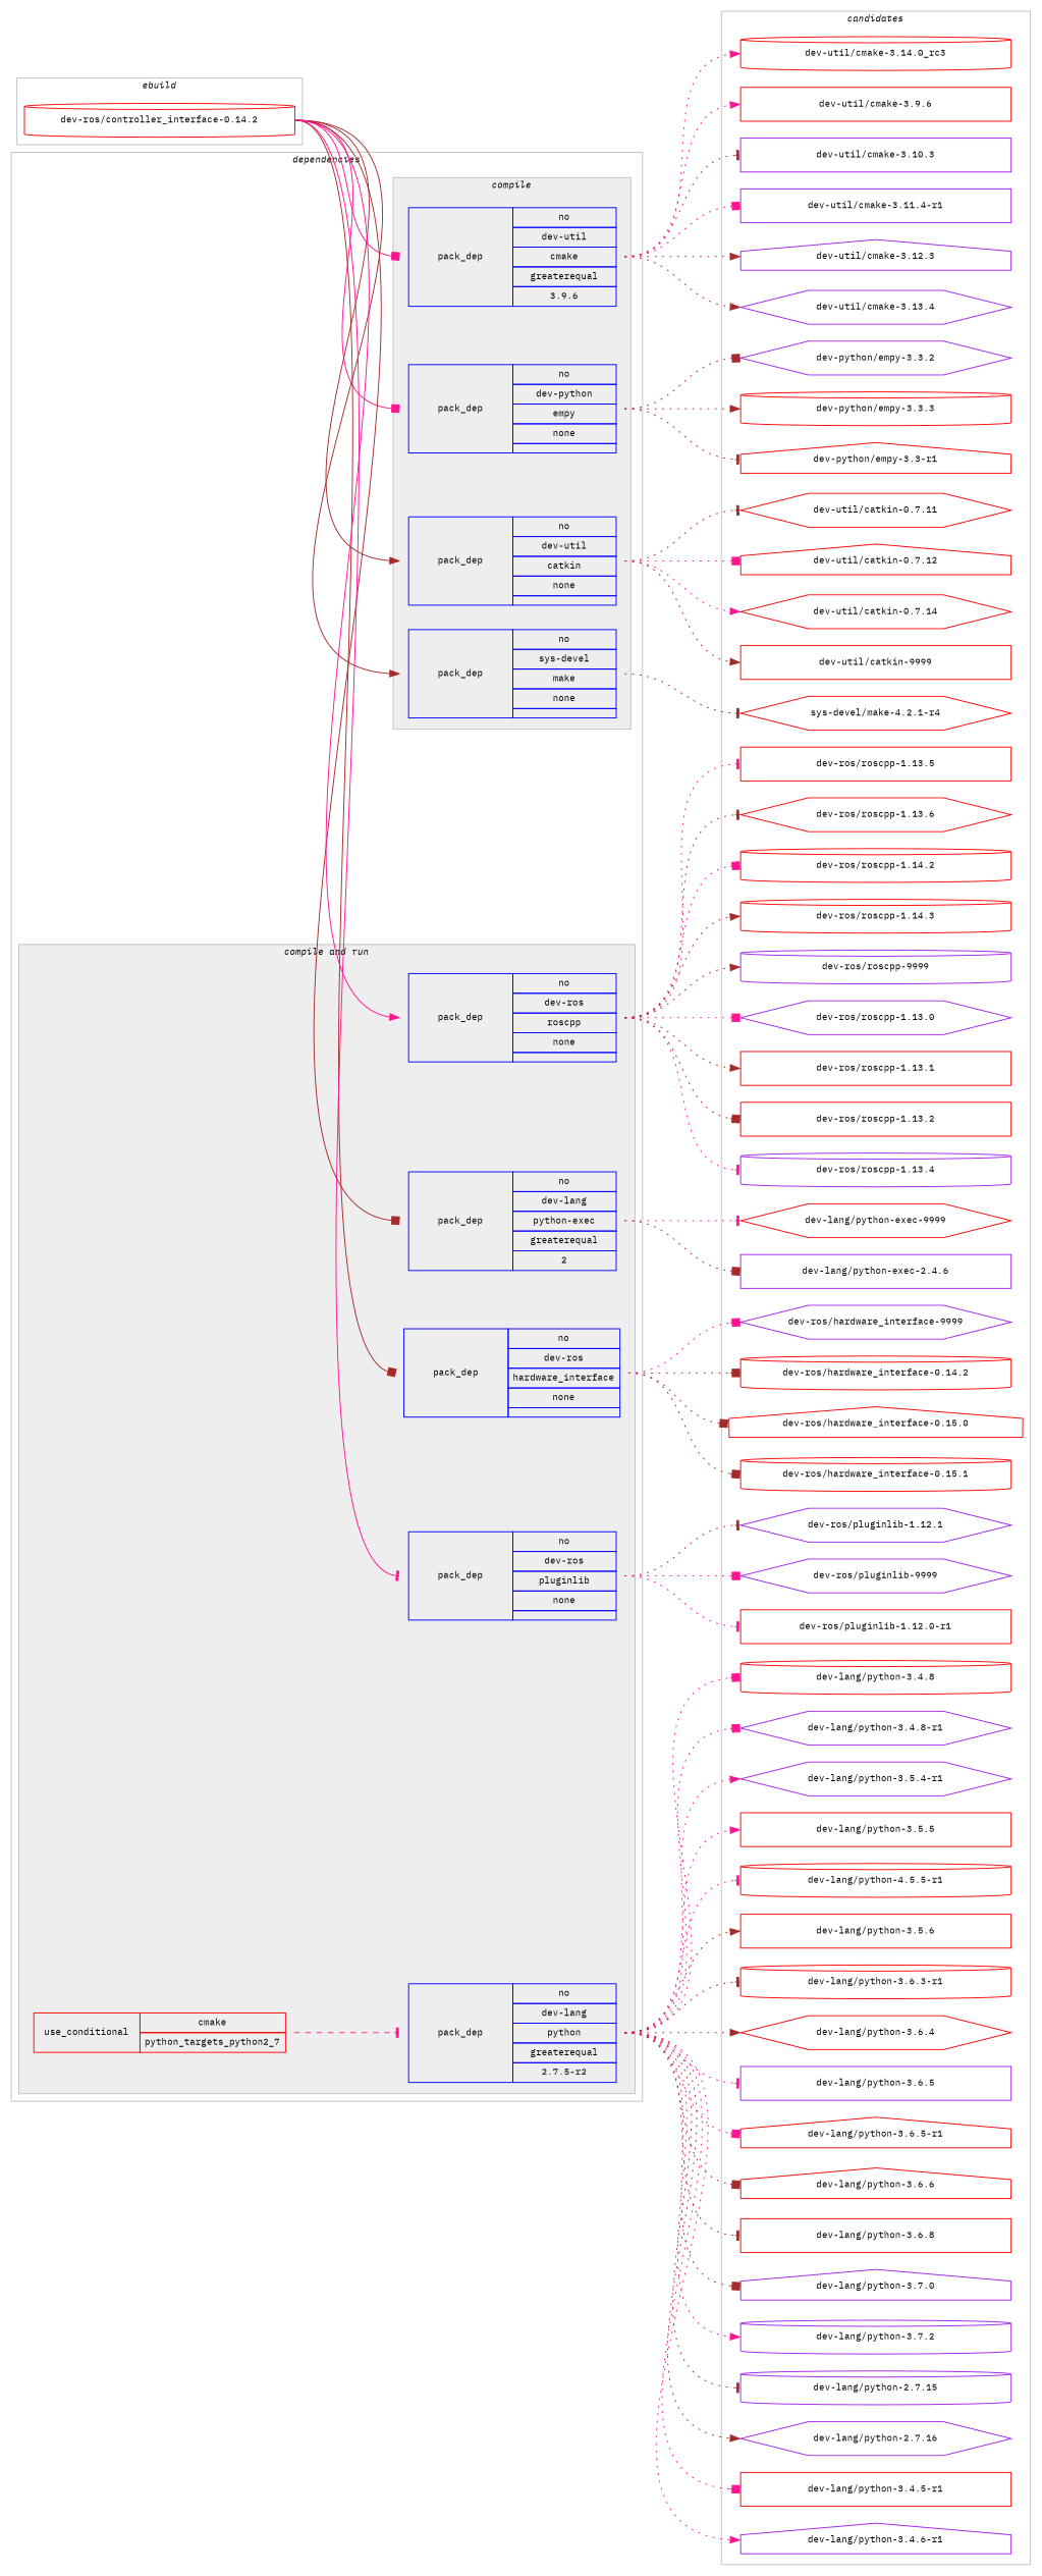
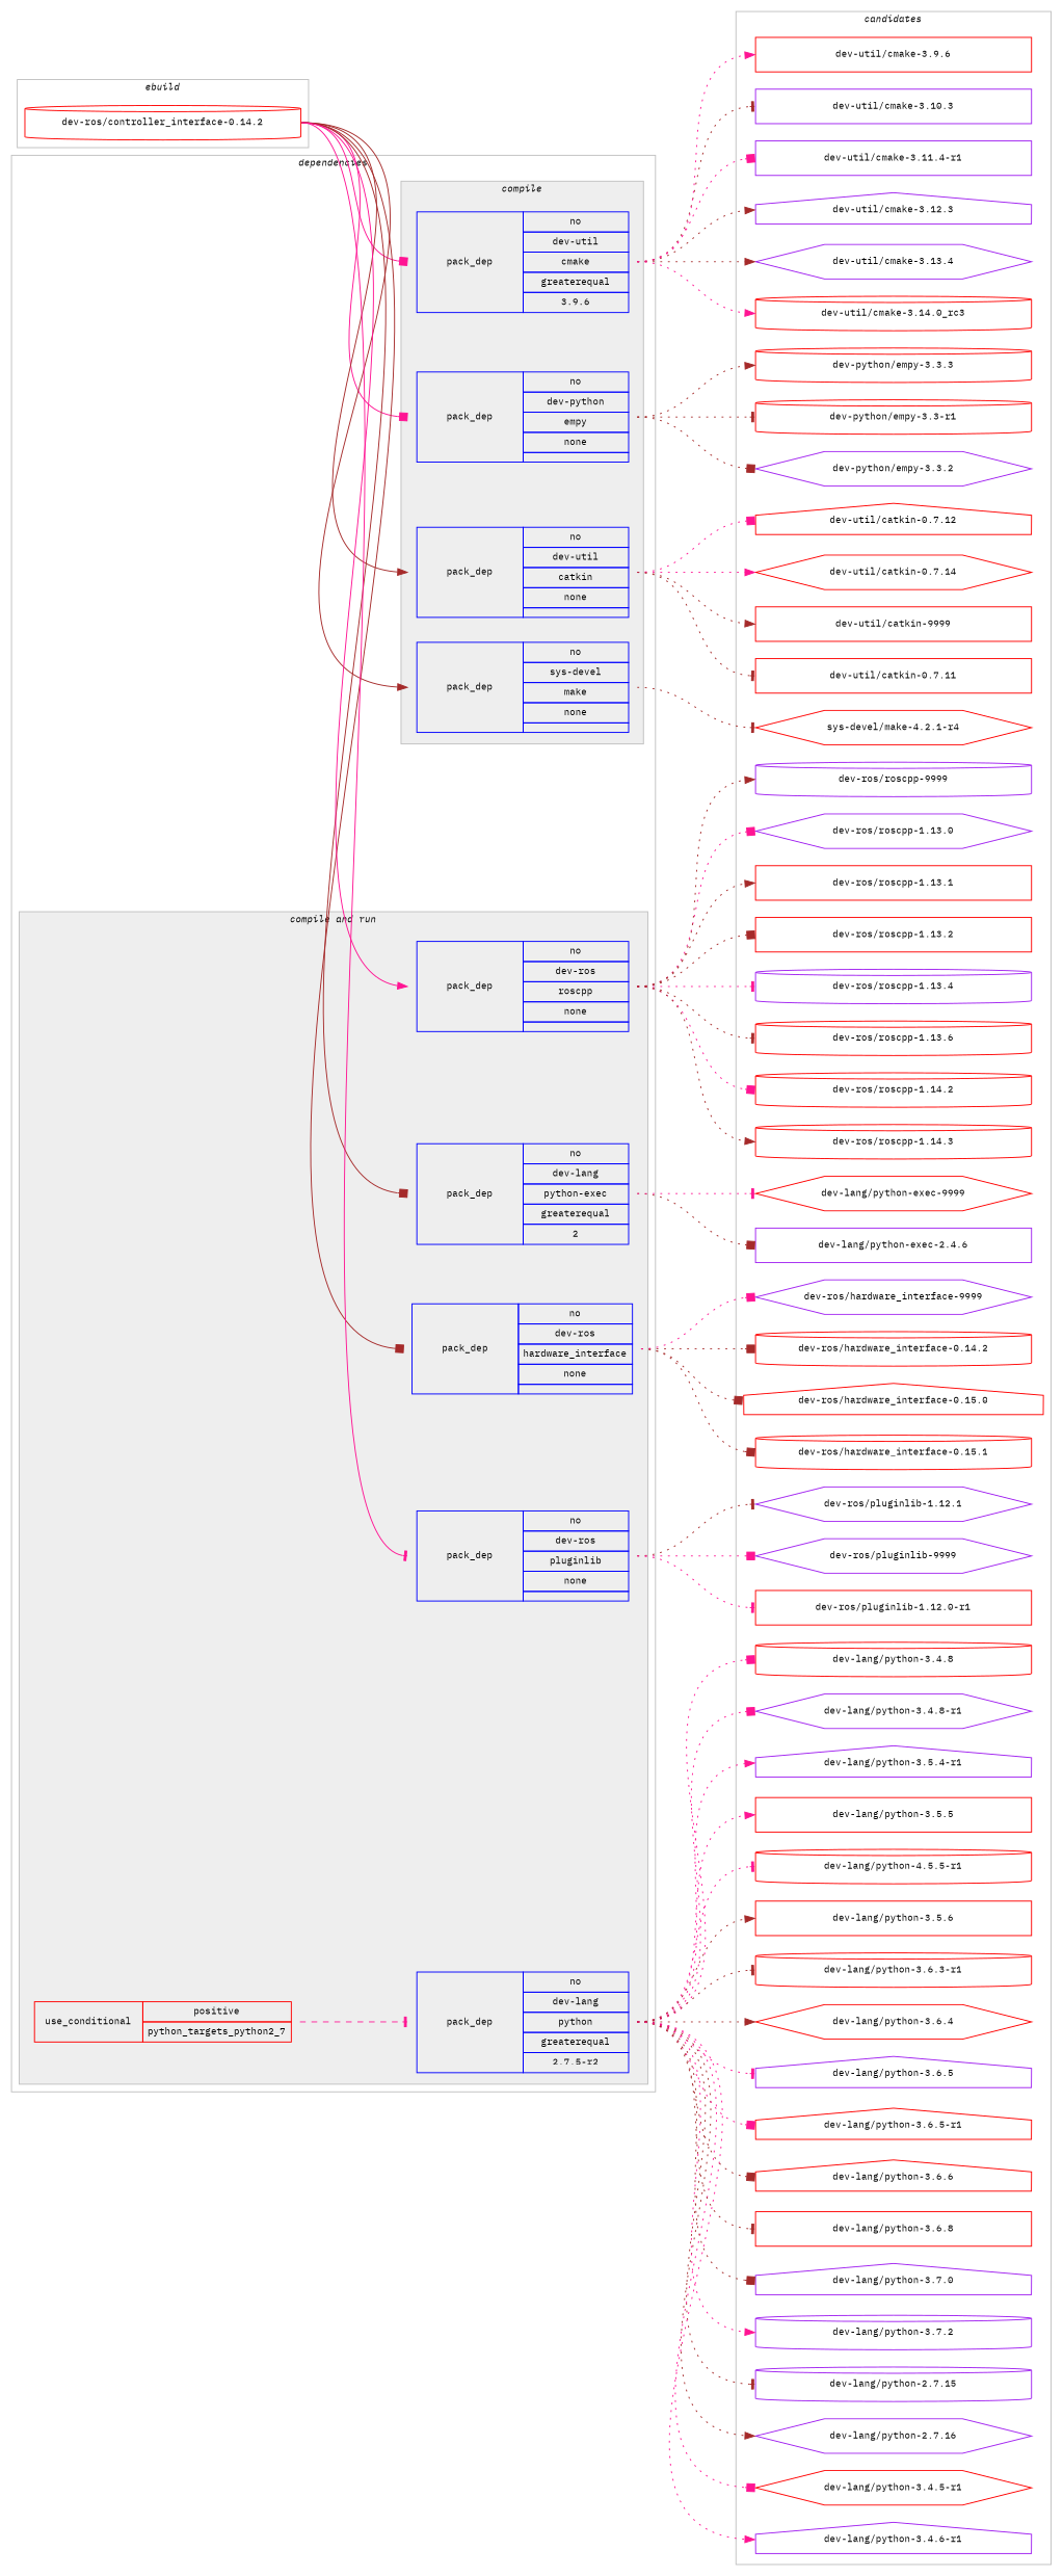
  digraph {
    compound=true
    concentrate=true
    fontname="IBM Plex Mono"
    fontsize=10
    newrank=true
    rankdir=LR
    ranksep=1.5
    node [color=red fontname="IBM Plex Mono" fontsize=10 shape=cylinder]
    edge [arrowhead=box color=brown fontname="IBM Plex Mono" headport=w style=dotted tailport=e weight=100]
    n1 [label="dev-ros/controller_interface-0.14.2" width=4]
    n2 [color=blue label=<<TABLE BORDER="0" CELLBORDER="1" CELLSPACING="0" CELLPADDING="4" WIDTH="220"><TR><TD ROWSPAN="6" CELLPADDING="30">pack_dep</TD></TR><TR><TD WIDTH="110">no</TD></TR><TR><TD>dev-util</TD></TR><TR><TD>cmake</TD></TR><TR><TD>greaterequal</TD></TR><TR><TD>3.9.6</TD></TR></TABLE>> shape=none]
    n3 [color=blue label=<<TABLE BORDER="0" CELLBORDER="1" CELLSPACING="0" CELLPADDING="4" WIDTH="220"><TR><TD ROWSPAN="6" CELLPADDING="30">pack_dep</TD></TR><TR><TD WIDTH="110">no</TD></TR><TR><TD>dev-python</TD></TR><TR><TD>empy</TD></TR><TR><TD>none</TD></TR><TR><TD></TD></TR></TABLE>> shape=none]
    n4 [color=blue label=<<TABLE BORDER="0" CELLBORDER="1" CELLSPACING="0" CELLPADDING="4" WIDTH="220"><TR><TD ROWSPAN="6" CELLPADDING="30">pack_dep</TD></TR><TR><TD WIDTH="110">no</TD></TR><TR><TD>dev-util</TD></TR><TR><TD>catkin</TD></TR><TR><TD>none</TD></TR><TR><TD></TD></TR></TABLE>> shape=none]
    n5 [color=blue label=<<TABLE BORDER="0" CELLBORDER="1" CELLSPACING="0" CELLPADDING="4" WIDTH="220"><TR><TD ROWSPAN="6" CELLPADDING="30">pack_dep</TD></TR><TR><TD WIDTH="110">no</TD></TR><TR><TD>sys-devel</TD></TR><TR><TD>make</TD></TR><TR><TD>none</TD></TR><TR><TD></TD></TR></TABLE>> shape=none]
    n6 [color=blue label=<<TABLE BORDER="0" CELLBORDER="1" CELLSPACING="0" CELLPADDING="4" WIDTH="220"><TR><TD ROWSPAN="6" CELLPADDING="30">pack_dep</TD></TR><TR><TD WIDTH="110">no</TD></TR><TR><TD>dev-lang</TD></TR><TR><TD>python</TD></TR><TR><TD>greaterequal</TD></TR><TR><TD>2.7.5-r2</TD></TR></TABLE>> shape=none]
-   n7 [label=<<TABLE BORDER="0" CELLBORDER="1" CELLSPACING="0" CELLPADDING="4"><TR><TD ROWSPAN="3" CELLPADDING="10">use_conditional</TD></TR><TR><TD>cmake</TD></TR><TR><TD>python_targets_python2_7</TD></TR></TABLE>> shape=none]
+   n7 [label=<<TABLE BORDER="0" CELLBORDER="1" CELLSPACING="0" CELLPADDING="4"><TR><TD ROWSPAN="3" CELLPADDING="10">use_conditional</TD></TR><TR><TD>positive</TD></TR><TR><TD>python_targets_python2_7</TD></TR></TABLE>> shape=none]
    n8 [color=blue label=<<TABLE BORDER="0" CELLBORDER="1" CELLSPACING="0" CELLPADDING="4" WIDTH="220"><TR><TD ROWSPAN="6" CELLPADDING="30">pack_dep</TD></TR><TR><TD WIDTH="110">no</TD></TR><TR><TD>dev-lang</TD></TR><TR><TD>python-exec</TD></TR><TR><TD>greaterequal</TD></TR><TR><TD>2</TD></TR></TABLE>> shape=none]
    n9 [color=blue label=<<TABLE BORDER="0" CELLBORDER="1" CELLSPACING="0" CELLPADDING="4" WIDTH="220"><TR><TD ROWSPAN="6" CELLPADDING="30">pack_dep</TD></TR><TR><TD WIDTH="110">no</TD></TR><TR><TD>dev-ros</TD></TR><TR><TD>hardware_interface</TD></TR><TR><TD>none</TD></TR><TR><TD></TD></TR></TABLE>> shape=none]
    n10 [color=blue label=<<TABLE BORDER="0" CELLBORDER="1" CELLSPACING="0" CELLPADDING="4" WIDTH="220"><TR><TD ROWSPAN="6" CELLPADDING="30">pack_dep</TD></TR><TR><TD WIDTH="110">no</TD></TR><TR><TD>dev-ros</TD></TR><TR><TD>pluginlib</TD></TR><TR><TD>none</TD></TR><TR><TD></TD></TR></TABLE>> shape=none]
    n11 [color=blue label=<<TABLE BORDER="0" CELLBORDER="1" CELLSPACING="0" CELLPADDING="4" WIDTH="220"><TR><TD ROWSPAN="6" CELLPADDING="30">pack_dep</TD></TR><TR><TD WIDTH="110">no</TD></TR><TR><TD>dev-ros</TD></TR><TR><TD>roscpp</TD></TR><TR><TD>none</TD></TR><TR><TD></TD></TR></TABLE>> shape=none]
-   n12 [label="dev-python/empy-3.3-r1" shape=house width=4]
+   n12 [label="dev-python/empy-3.3-r1" width=4]
    n13 [color=purple label="dev-python/empy-3.3.2" shape=hexagon width=4]
    n14 [label="dev-python/empy-3.3.3" width=4]
-   n15 [label="dev-util/catkin-0.7.11" shape=hexagon width=4]
+   n15 [label="dev-util/catkin-0.7.11" shape=box width=4]
    n16 [label="dev-util/catkin-0.7.12" shape=house width=4]
    n17 [label="dev-util/catkin-0.7.14" shape=hexagon width=4]
    n18 [label="dev-util/catkin-9999" shape=box width=4]
    n19 [color=purple label="dev-util/cmake-3.10.3" shape=box width=4]
    n20 [color=purple label="dev-util/cmake-3.11.4-r1" shape=box width=4]
    n21 [color=purple label="dev-util/cmake-3.12.3" shape=house width=4]
    n22 [color=purple label="dev-util/cmake-3.13.4" shape=hexagon width=4]
    n23 [label="dev-util/cmake-3.14.0_rc3" width=4]
    n24 [label="dev-util/cmake-3.9.6" shape=box width=4]
    n25 [label="sys-devel/make-4.2.1-r4" shape=hexagon width=4]
    n26 [color=purple label="dev-lang/python-2.7.15" width=4]
    n27 [color=purple label="dev-lang/python-2.7.16" shape=hexagon width=4]
-   n28 [label="dev-lang/python-3.4.5-r1" shape=box width=4]
+   n28 [label="dev-lang/python-3.4.5-r1" shape=hexagon width=4]
    n29 [color=purple label="dev-lang/python-3.4.6-r1" shape=house width=4]
    n30 [label="dev-lang/python-3.4.8" width=4]
    n31 [color=purple label="dev-lang/python-3.4.8-r1" shape=hexagon width=4]
-   n32 [color=purple label="dev-lang/python-3.5.4-r1" shape=hexagon width=4]
+   n32 [color=purple label="dev-lang/python-3.5.4-r1" shape=house width=4]
    n33 [label="dev-lang/python-3.5.5" shape=box width=4]
    n34 [label="dev-lang/python-4.5.5-r1" width=4]
    n35 [label="dev-lang/python-3.5.6" shape=box width=4]
    n36 [label="dev-lang/python-3.6.3-r1" width=4]
    n37 [label="dev-lang/python-3.6.4" shape=hexagon width=4]
-   n38 [color=purple label="dev-lang/python-3.6.5" shape=box width=4]
+   n38 [color=purple label="dev-lang/python-3.6.5" shape=house width=4]
    n39 [label="dev-lang/python-3.6.5-r1" shape=house width=4]
    n40 [label="dev-lang/python-3.6.6" shape=house width=4]
    n41 [label="dev-lang/python-3.6.8" shape=box width=4]
    n42 [color=purple label="dev-lang/python-3.7.0" shape=house width=4]
    n43 [color=purple label="dev-lang/python-3.7.2" width=4]
    n44 [color=purple label="dev-lang/python-exec-2.4.6" shape=box width=4]
    n45 [label="dev-lang/python-exec-9999" shape=hexagon width=4]
    n46 [label="dev-ros/hardware_interface-0.14.2" width=4]
    n47 [label="dev-ros/hardware_interface-0.15.0" shape=house width=4]
    n48 [label="dev-ros/hardware_interface-0.15.1" width=4]
    n49 [color=purple label="dev-ros/hardware_interface-9999" shape=hexagon width=4]
    n50 [label="dev-ros/pluginlib-1.12.0-r1" shape=box width=4]
    n51 [color=purple label="dev-ros/pluginlib-1.12.1" shape=hexagon width=4]
    n52 [color=purple label="dev-ros/pluginlib-9999" shape=hexagon width=4]
    n53 [color=purple label="dev-ros/roscpp-1.13.0" shape=hexagon width=4]
    n54 [label="dev-ros/roscpp-1.13.1" shape=box width=4]
    n55 [label="dev-ros/roscpp-1.13.2" shape=box width=4]
    n56 [color=purple label="dev-ros/roscpp-1.13.4" width=4]
-   n57 [label="dev-ros/roscpp-1.13.5" shape=box width=4]
-   n58 [label="dev-ros/roscpp-1.13.6" shape=hexagon width=4]
+   n58 [label="dev-ros/roscpp-1.13.6" width=4]
    n59 [label="dev-ros/roscpp-1.14.2" width=4]
    n60 [label="dev-ros/roscpp-1.14.3" width=4]
    n61 [color=purple label="dev-ros/roscpp-9999" width=4]
    subgraph cluster_1 {
      color=gray
      label=<<i>ebuild</i>>
      rank=same
      n1
    }
    subgraph cluster_2 {
      color=gray
      label=<<i>dependencies</i>>
      subgraph cluster_3 {
        color=gray
        fillcolor="#eeeeee"
        label=<<i>compile</i>>
        style=filled
        subgraph sub_4 {
          color=gray
          fillcolor="#eeeeee"
          label=<<i>compile</i>>
          style=filled
          n2
        }
        subgraph sub_5 {
          color=gray
          fillcolor="#eeeeee"
          label=<<i>compile</i>>
          style=filled
          n3
        }
        subgraph sub_6 {
          color=gray
          fillcolor="#eeeeee"
          label=<<i>compile</i>>
          style=filled
          n4
        }
        subgraph sub_7 {
          color=gray
          fillcolor="#eeeeee"
          label=<<i>compile</i>>
          style=filled
          n5
        }
      }
      subgraph cluster_8 {
        color=gray
        fillcolor="#eeeeee"
        label=<<i>compile and run</i>>
        style=filled
        subgraph sub_9 {
          color=gray
          fillcolor="#eeeeee"
          label=<<i>compile and run</i>>
          style=filled
          n7
          subgraph sub_10 {
            color=gray
            fillcolor="#eeeeee"
            label=<<i>compile and run</i>>
            style=filled
            n6
          }
        }
        subgraph sub_11 {
          color=gray
          fillcolor="#eeeeee"
          label=<<i>compile and run</i>>
          style=filled
          n8
        }
        subgraph sub_12 {
          color=gray
          fillcolor="#eeeeee"
          label=<<i>compile and run</i>>
          style=filled
          n9
        }
        subgraph sub_13 {
          color=gray
          fillcolor="#eeeeee"
          label=<<i>compile and run</i>>
          style=filled
          n10
        }
        subgraph sub_14 {
          color=gray
          fillcolor="#eeeeee"
          label=<<i>compile and run</i>>
          style=filled
          n11
        }
      }
      subgraph cluster_15 {
        color=gray
        fillcolor="#eeeeee"
        label=<<i>run</i>>
        style=filled
      }
    }
    subgraph cluster_16 {
      color=gray
      label=<<i>candidates</i>>
      rank=same
      subgraph sub_17 {
        color=black
        label=<<i>candidates</i>>
        nodesep=1
        rank=same
        n12
        n13
        n14
      }
      subgraph sub_18 {
        color=black
        label=<<i>candidates</i>>
        nodesep=1
        rank=same
        n15
        n16
        n17
        n18
      }
      subgraph sub_19 {
        color=black
        label=<<i>candidates</i>>
        nodesep=1
        rank=same
        n19
        n20
        n21
        n22
        n23
        n24
      }
      subgraph sub_20 {
        color=black
        label=<<i>candidates</i>>
        nodesep=1
        rank=same
        n25
      }
      subgraph sub_21 {
        color=black
        label=<<i>candidates</i>>
        nodesep=1
        rank=same
        n26
        n27
        n28
        n29
        n30
        n31
        n32
        n33
        n34
        n35
        n36
        n37
        n38
        n39
        n40
        n41
        n42
        n43
      }
      subgraph sub_22 {
        color=black
        label=<<i>candidates</i>>
        nodesep=1
        rank=same
        n44
        n45
      }
      subgraph sub_23 {
        color=black
        label=<<i>candidates</i>>
        nodesep=1
        rank=same
        n46
        n47
        n48
        n49
      }
      subgraph sub_24 {
        color=black
        label=<<i>candidates</i>>
        nodesep=1
        rank=same
        n50
        n51
        n52
      }
      subgraph sub_25 {
        color=black
        label=<<i>candidates</i>>
        nodesep=1
        rank=same
        n53
        n54
        n55
        n56
-       n57
        n58
        n59
        n60
        n61
      }
    }
    n1 -> n2 [color=deeppink style=solid weight=20]
    n1 -> n3 [color=deeppink style=solid weight=20]
    n1 -> n4 [arrowhead=normal style=solid weight=20]
    n1 -> n5 [arrowhead=normal style=solid weight=20]
    n1 -> n8 [style=solid weight=20]
    n1 -> n9 [style=solid weight=20]
    n1 -> n10 [arrowhead=tee color=deeppink style=solid weight=20]
    n1 -> n11 [arrowhead=normal color=deeppink style=solid weight=20]
    n2 -> n19 [arrowhead=tee]
    n2 -> n20 [color=deeppink]
    n2 -> n21 [arrowhead=normal]
    n2 -> n22 [arrowhead=normal]
    n2 -> n23 [arrowhead=normal color=deeppink]
    n2 -> n24 [arrowhead=normal color=deeppink]
    n3 -> n12 [arrowhead=tee]
    n3 -> n13
    n3 -> n14 [arrowhead=normal]
    n4 -> n15 [arrowhead=tee]
    n4 -> n16 [color=deeppink]
    n4 -> n17 [arrowhead=normal color=deeppink]
    n4 -> n18 [arrowhead=normal]
    n5 -> n25 [arrowhead=tee]
    n6 -> n26 [arrowhead=tee]
    n6 -> n27 [arrowhead=normal]
    n6 -> n28 [color=deeppink]
    n6 -> n29 [arrowhead=normal color=deeppink]
    n6 -> n30 [color=deeppink]
    n6 -> n31 [color=deeppink]
    n6 -> n32 [arrowhead=normal color=deeppink]
    n6 -> n33 [arrowhead=normal color=deeppink]
    n6 -> n34 [arrowhead=tee color=deeppink]
    n6 -> n35 [arrowhead=normal]
    n6 -> n36 [arrowhead=tee]
    n6 -> n37 [arrowhead=normal]
    n6 -> n38 [arrowhead=tee color=deeppink]
    n6 -> n39 [color=deeppink]
    n6 -> n40
    n6 -> n41 [arrowhead=tee]
    n6 -> n42
    n6 -> n43 [arrowhead=normal color=deeppink]
    n7 -> n6 [arrowhead=tee color=deeppink style=dashed weight=20]
    n8 -> n44
    n8 -> n45 [arrowhead=tee color=deeppink]
    n9 -> n46
    n9 -> n47
    n9 -> n48
    n9 -> n49 [color=deeppink]
    n10 -> n50 [arrowhead=tee color=deeppink]
    n10 -> n51 [arrowhead=tee]
    n10 -> n52 [color=deeppink]
    n11 -> n53 [color=deeppink]
    n11 -> n54 [arrowhead=normal]
    n11 -> n55
    n11 -> n56 [arrowhead=tee color=deeppink]
-   n11 -> n57 [arrowhead=tee color=deeppink]
    n11 -> n58 [arrowhead=tee]
    n11 -> n59 [color=deeppink]
    n11 -> n60 [arrowhead=normal]
    n11 -> n61 [arrowhead=normal]
  }
